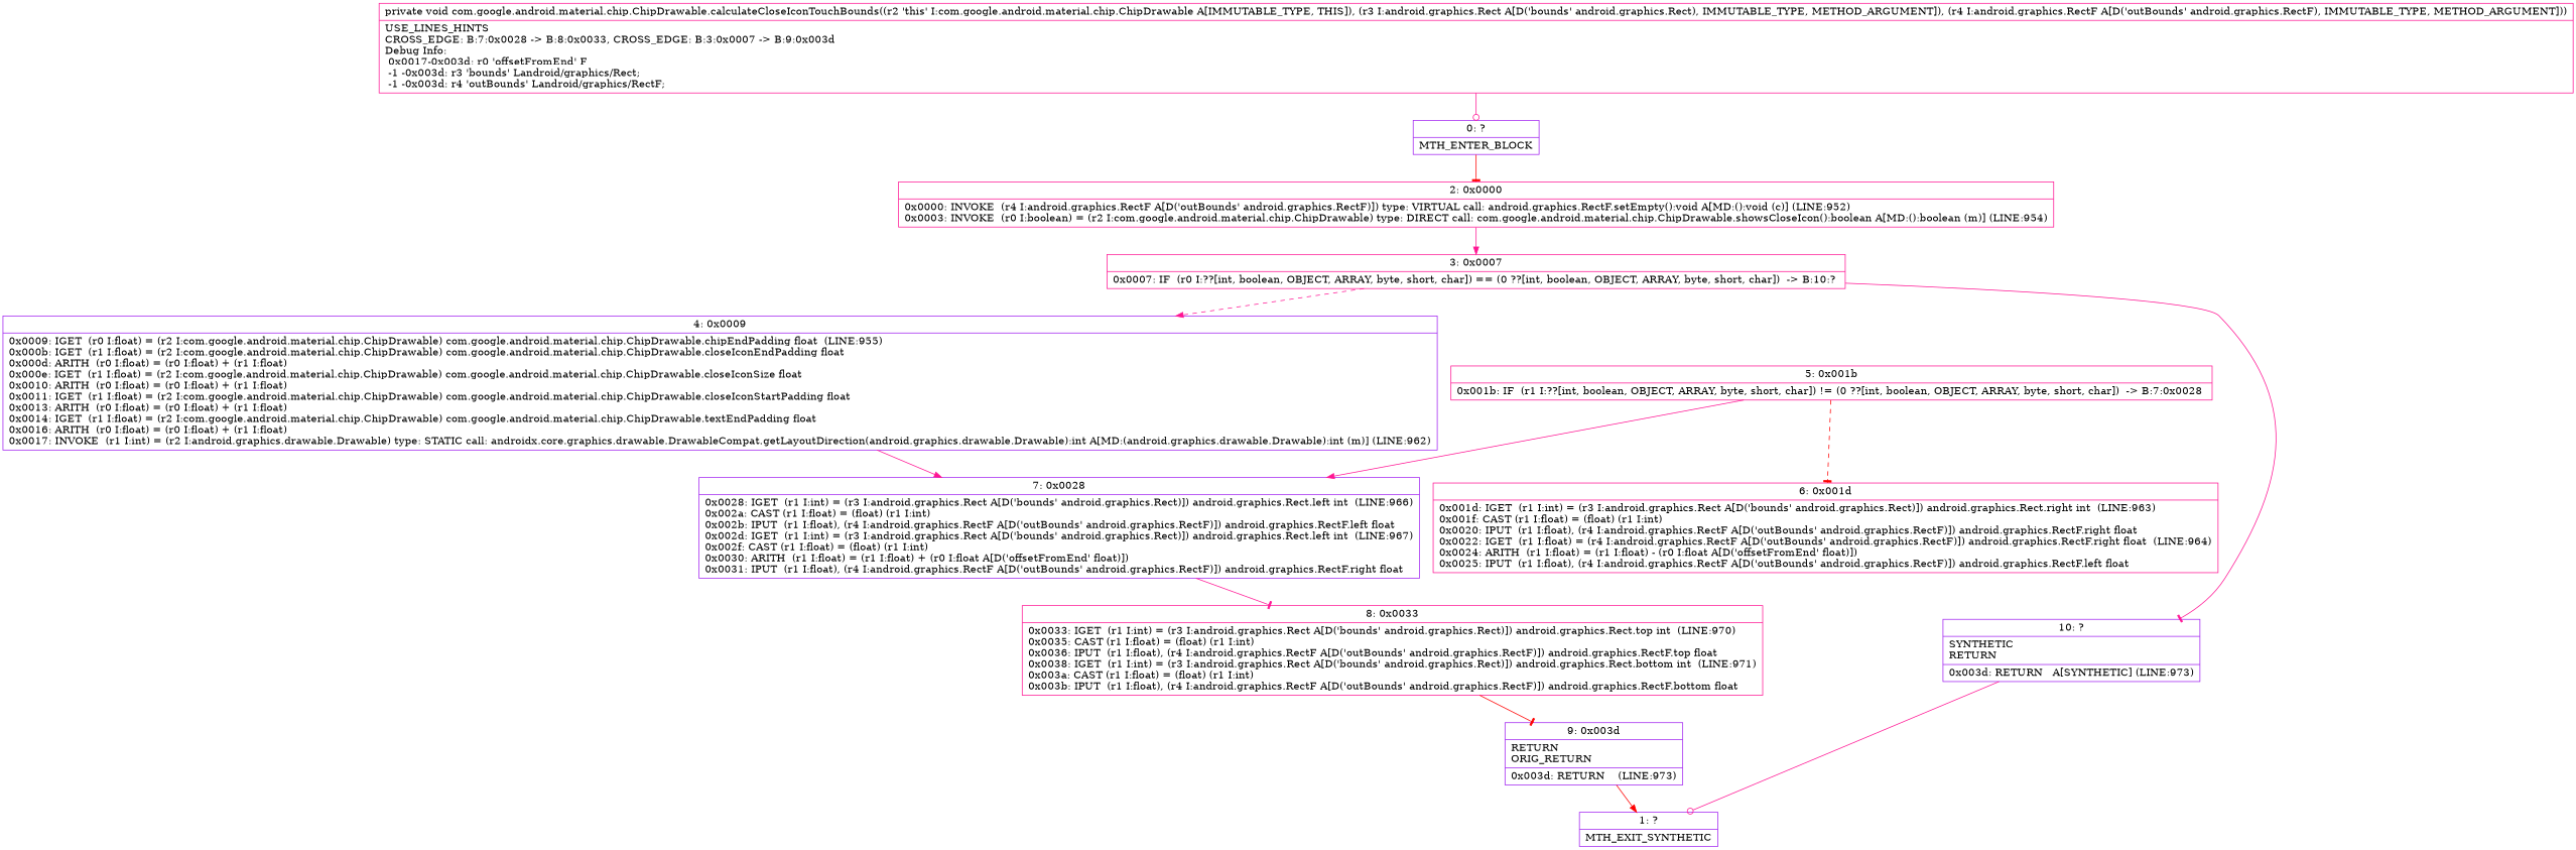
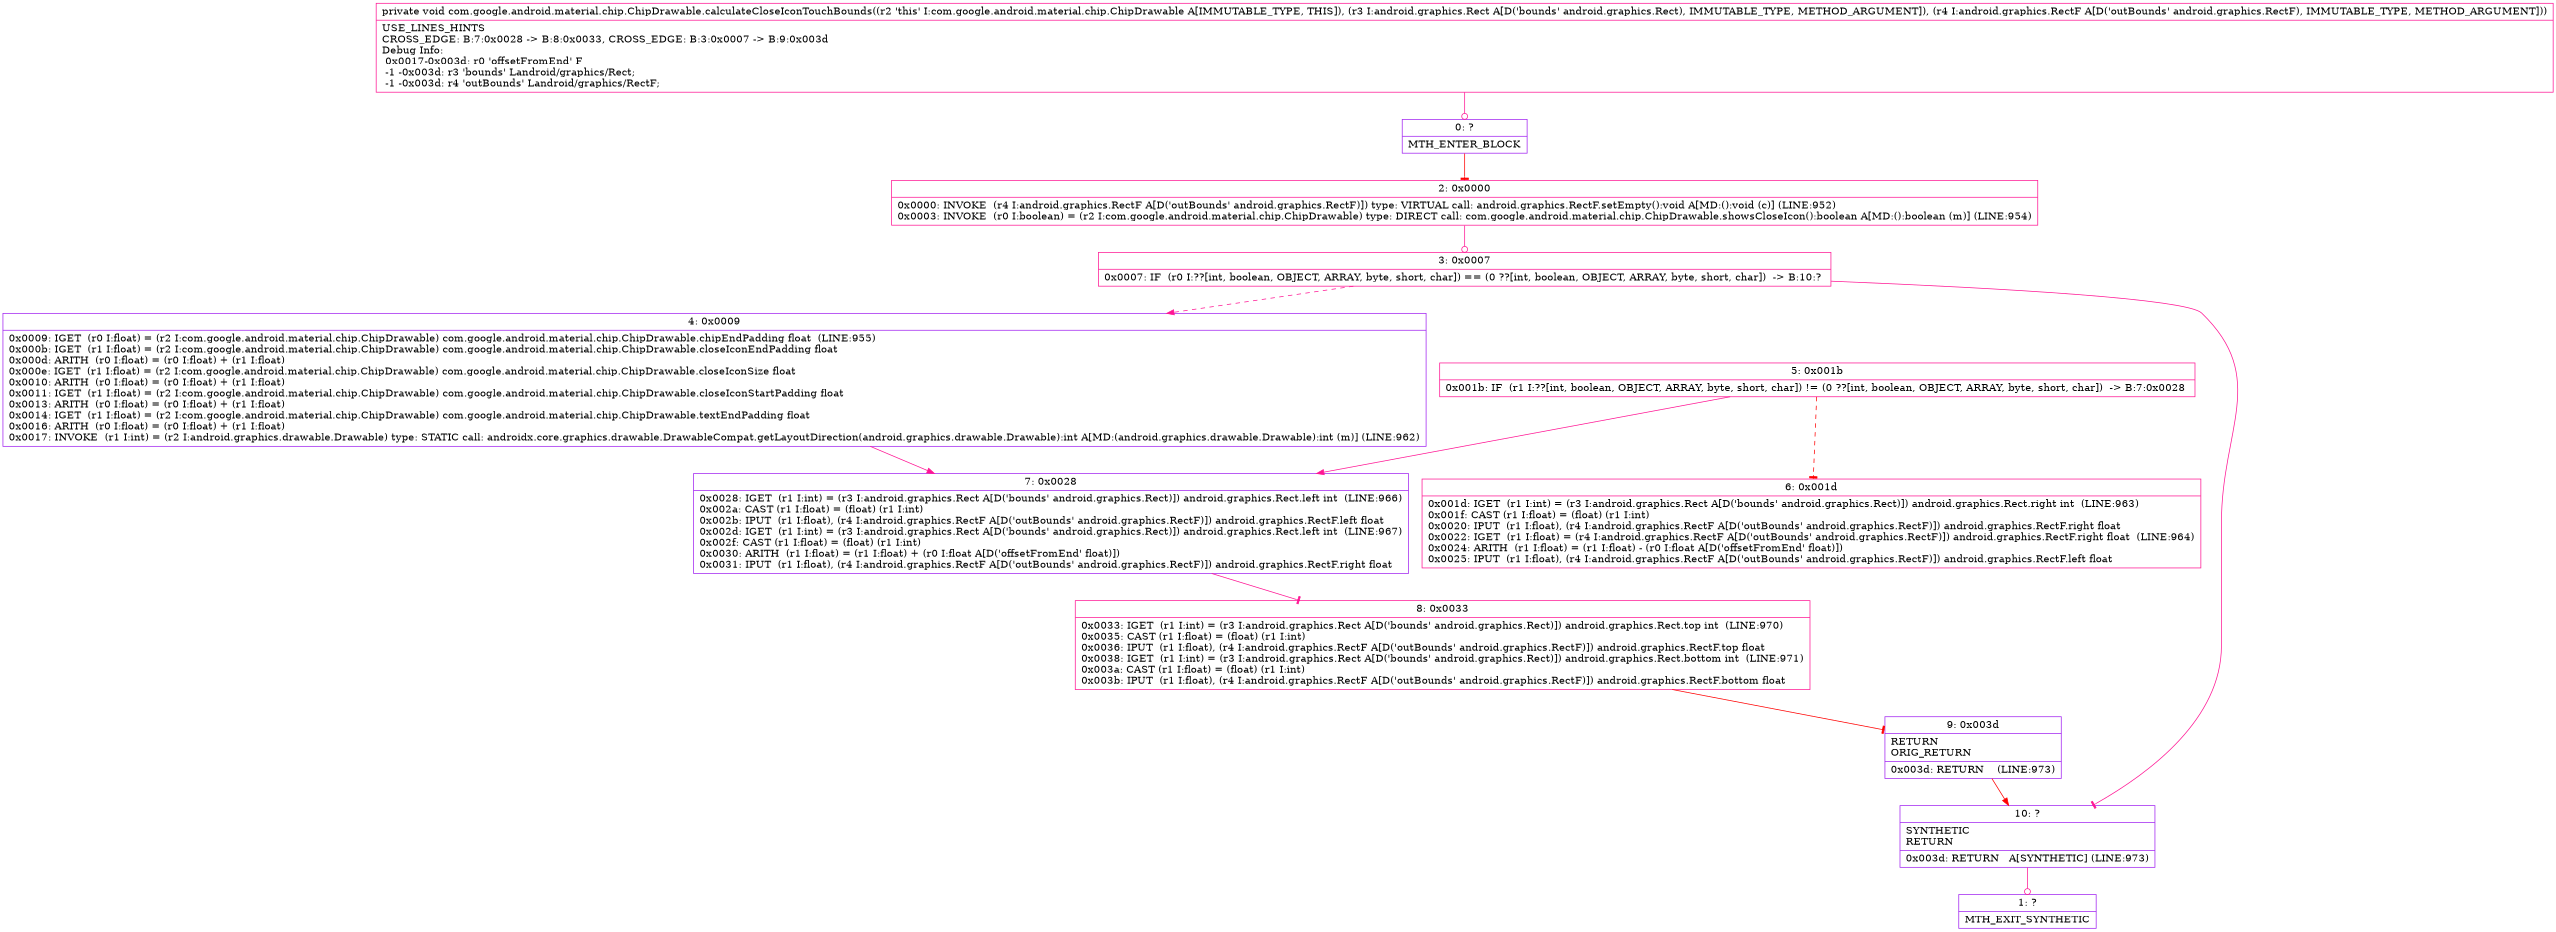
  digraph {
    node [color=purple shape=record]
    edge [arrowhead=tee color=deeppink]
    n1 [label="{0\:\ ?|MTH_ENTER_BLOCK\l}"]
    n2 [color=deeppink label="{2\:\ 0x0000|0x0000: INVOKE  (r4 I:android.graphics.RectF A[D('outBounds' android.graphics.RectF)]) type: VIRTUAL call: android.graphics.RectF.setEmpty():void A[MD:():void (c)] (LINE:952)\l0x0003: INVOKE  (r0 I:boolean) = (r2 I:com.google.android.material.chip.ChipDrawable) type: DIRECT call: com.google.android.material.chip.ChipDrawable.showsCloseIcon():boolean A[MD:():boolean (m)] (LINE:954)\l}"]
    n3 [color=deeppink label="{3\:\ 0x0007|0x0007: IF  (r0 I:??[int, boolean, OBJECT, ARRAY, byte, short, char]) == (0 ??[int, boolean, OBJECT, ARRAY, byte, short, char])  \-\> B:10:? \l}"]
    n4 [label="{4\:\ 0x0009|0x0009: IGET  (r0 I:float) = (r2 I:com.google.android.material.chip.ChipDrawable) com.google.android.material.chip.ChipDrawable.chipEndPadding float  (LINE:955)\l0x000b: IGET  (r1 I:float) = (r2 I:com.google.android.material.chip.ChipDrawable) com.google.android.material.chip.ChipDrawable.closeIconEndPadding float \l0x000d: ARITH  (r0 I:float) = (r0 I:float) + (r1 I:float) \l0x000e: IGET  (r1 I:float) = (r2 I:com.google.android.material.chip.ChipDrawable) com.google.android.material.chip.ChipDrawable.closeIconSize float \l0x0010: ARITH  (r0 I:float) = (r0 I:float) + (r1 I:float) \l0x0011: IGET  (r1 I:float) = (r2 I:com.google.android.material.chip.ChipDrawable) com.google.android.material.chip.ChipDrawable.closeIconStartPadding float \l0x0013: ARITH  (r0 I:float) = (r0 I:float) + (r1 I:float) \l0x0014: IGET  (r1 I:float) = (r2 I:com.google.android.material.chip.ChipDrawable) com.google.android.material.chip.ChipDrawable.textEndPadding float \l0x0016: ARITH  (r0 I:float) = (r0 I:float) + (r1 I:float) \l0x0017: INVOKE  (r1 I:int) = (r2 I:android.graphics.drawable.Drawable) type: STATIC call: androidx.core.graphics.drawable.DrawableCompat.getLayoutDirection(android.graphics.drawable.Drawable):int A[MD:(android.graphics.drawable.Drawable):int (m)] (LINE:962)\l}"]
    n5 [label="{10\:\ ?|SYNTHETIC\lRETURN\l|0x003d: RETURN   A[SYNTHETIC] (LINE:973)\l}"]
    n6 [label="{7\:\ 0x0028|0x0028: IGET  (r1 I:int) = (r3 I:android.graphics.Rect A[D('bounds' android.graphics.Rect)]) android.graphics.Rect.left int  (LINE:966)\l0x002a: CAST (r1 I:float) = (float) (r1 I:int) \l0x002b: IPUT  (r1 I:float), (r4 I:android.graphics.RectF A[D('outBounds' android.graphics.RectF)]) android.graphics.RectF.left float \l0x002d: IGET  (r1 I:int) = (r3 I:android.graphics.Rect A[D('bounds' android.graphics.Rect)]) android.graphics.Rect.left int  (LINE:967)\l0x002f: CAST (r1 I:float) = (float) (r1 I:int) \l0x0030: ARITH  (r1 I:float) = (r1 I:float) + (r0 I:float A[D('offsetFromEnd' float)]) \l0x0031: IPUT  (r1 I:float), (r4 I:android.graphics.RectF A[D('outBounds' android.graphics.RectF)]) android.graphics.RectF.right float \l}"]
    n7 [label="{1\:\ ?|MTH_EXIT_SYNTHETIC\l}"]
    n8 [color=deeppink label="{5\:\ 0x001b|0x001b: IF  (r1 I:??[int, boolean, OBJECT, ARRAY, byte, short, char]) != (0 ??[int, boolean, OBJECT, ARRAY, byte, short, char])  \-\> B:7:0x0028 \l}"]
    n9 [color=deeppink label="{6\:\ 0x001d|0x001d: IGET  (r1 I:int) = (r3 I:android.graphics.Rect A[D('bounds' android.graphics.Rect)]) android.graphics.Rect.right int  (LINE:963)\l0x001f: CAST (r1 I:float) = (float) (r1 I:int) \l0x0020: IPUT  (r1 I:float), (r4 I:android.graphics.RectF A[D('outBounds' android.graphics.RectF)]) android.graphics.RectF.right float \l0x0022: IGET  (r1 I:float) = (r4 I:android.graphics.RectF A[D('outBounds' android.graphics.RectF)]) android.graphics.RectF.right float  (LINE:964)\l0x0024: ARITH  (r1 I:float) = (r1 I:float) \- (r0 I:float A[D('offsetFromEnd' float)]) \l0x0025: IPUT  (r1 I:float), (r4 I:android.graphics.RectF A[D('outBounds' android.graphics.RectF)]) android.graphics.RectF.left float \l}"]
    n10 [color=deeppink label="{8\:\ 0x0033|0x0033: IGET  (r1 I:int) = (r3 I:android.graphics.Rect A[D('bounds' android.graphics.Rect)]) android.graphics.Rect.top int  (LINE:970)\l0x0035: CAST (r1 I:float) = (float) (r1 I:int) \l0x0036: IPUT  (r1 I:float), (r4 I:android.graphics.RectF A[D('outBounds' android.graphics.RectF)]) android.graphics.RectF.top float \l0x0038: IGET  (r1 I:int) = (r3 I:android.graphics.Rect A[D('bounds' android.graphics.Rect)]) android.graphics.Rect.bottom int  (LINE:971)\l0x003a: CAST (r1 I:float) = (float) (r1 I:int) \l0x003b: IPUT  (r1 I:float), (r4 I:android.graphics.RectF A[D('outBounds' android.graphics.RectF)]) android.graphics.RectF.bottom float \l}"]
    n11 [label="{9\:\ 0x003d|RETURN\lORIG_RETURN\l|0x003d: RETURN    (LINE:973)\l}"]
    n12 [color=deeppink label="{private void com.google.android.material.chip.ChipDrawable.calculateCloseIconTouchBounds((r2 'this' I:com.google.android.material.chip.ChipDrawable A[IMMUTABLE_TYPE, THIS]), (r3 I:android.graphics.Rect A[D('bounds' android.graphics.Rect), IMMUTABLE_TYPE, METHOD_ARGUMENT]), (r4 I:android.graphics.RectF A[D('outBounds' android.graphics.RectF), IMMUTABLE_TYPE, METHOD_ARGUMENT]))  | USE_LINES_HINTS\lCROSS_EDGE: B:7:0x0028 \-\> B:8:0x0033, CROSS_EDGE: B:3:0x0007 \-\> B:9:0x003d\lDebug Info:\l  0x0017\-0x003d: r0 'offsetFromEnd' F\l  \-1 \-0x003d: r3 'bounds' Landroid\/graphics\/Rect;\l  \-1 \-0x003d: r4 'outBounds' Landroid\/graphics\/RectF;\l}"]
    n1 -> n2 [color=red]
-   n2 -> n3 [arrowhead=normal]
+   n2 -> n3 [arrowhead=odot]
    n3 -> n4 [arrowhead=normal style=dashed]
    n3 -> n5
    n4 -> n6 [arrowhead=normal]
    n5 -> n7 [arrowhead=odot]
    n6 -> n10
    n8 -> n6 [arrowhead=normal]
    n8 -> n9 [color=red style=dashed]
    n10 -> n11 [color=red]
-   n11 -> n7 [arrowhead=normal color=red]
+   n11 -> n5 [arrowhead=normal color=red]
    n12 -> n1 [arrowhead=odot]
  }
